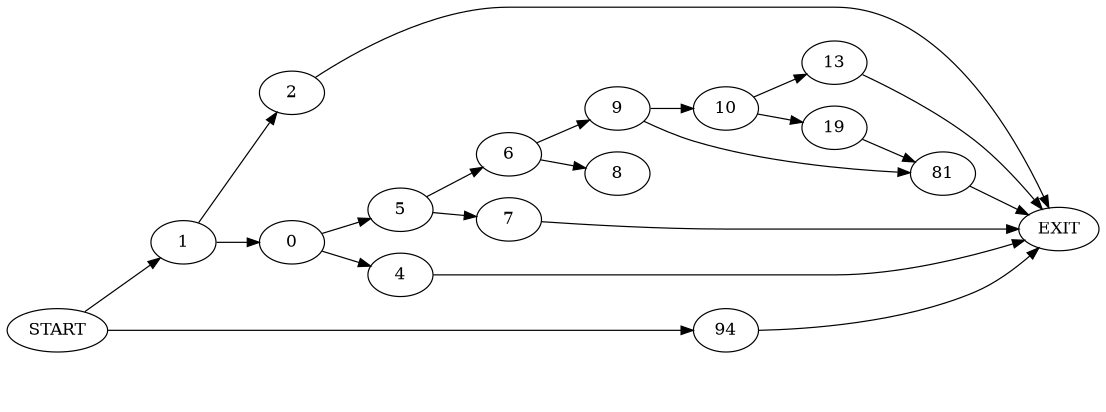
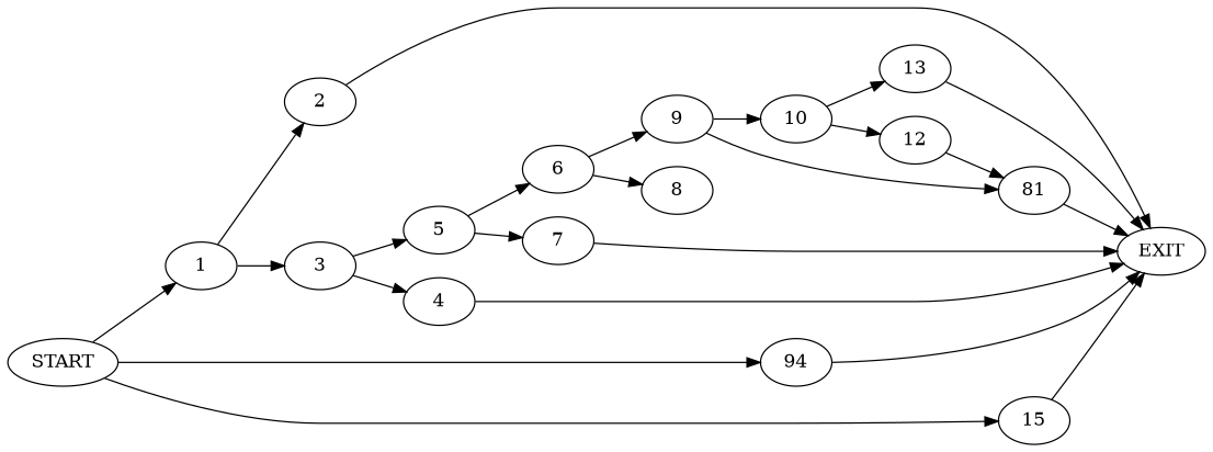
  digraph {
    rankdir=LR
    n1 [label=START]
    1
    n3 [label=94]
+   15
    2
-   3 [label=0]
+   3
    n7 [label=EXIT]
    4
    5
    6
    7
    8
    9
    10
    n15 [label=81]
-   12 [label=19]
+   12
    13
    n1 -> 1
    n1 -> n3
+   n1 -> 15
    1 -> 2
    1 -> 3
    n3 -> n7
+   15 -> n7
    2 -> n7
    3 -> 4
    3 -> 5
    4 -> n7
    5 -> 6
    5 -> 7
    6 -> 8
    6 -> 9
    7 -> n7
    9 -> 10
    9 -> n15
    10 -> 12
    10 -> 13
    n15 -> n7
    12 -> n15
    13 -> n7
  }
